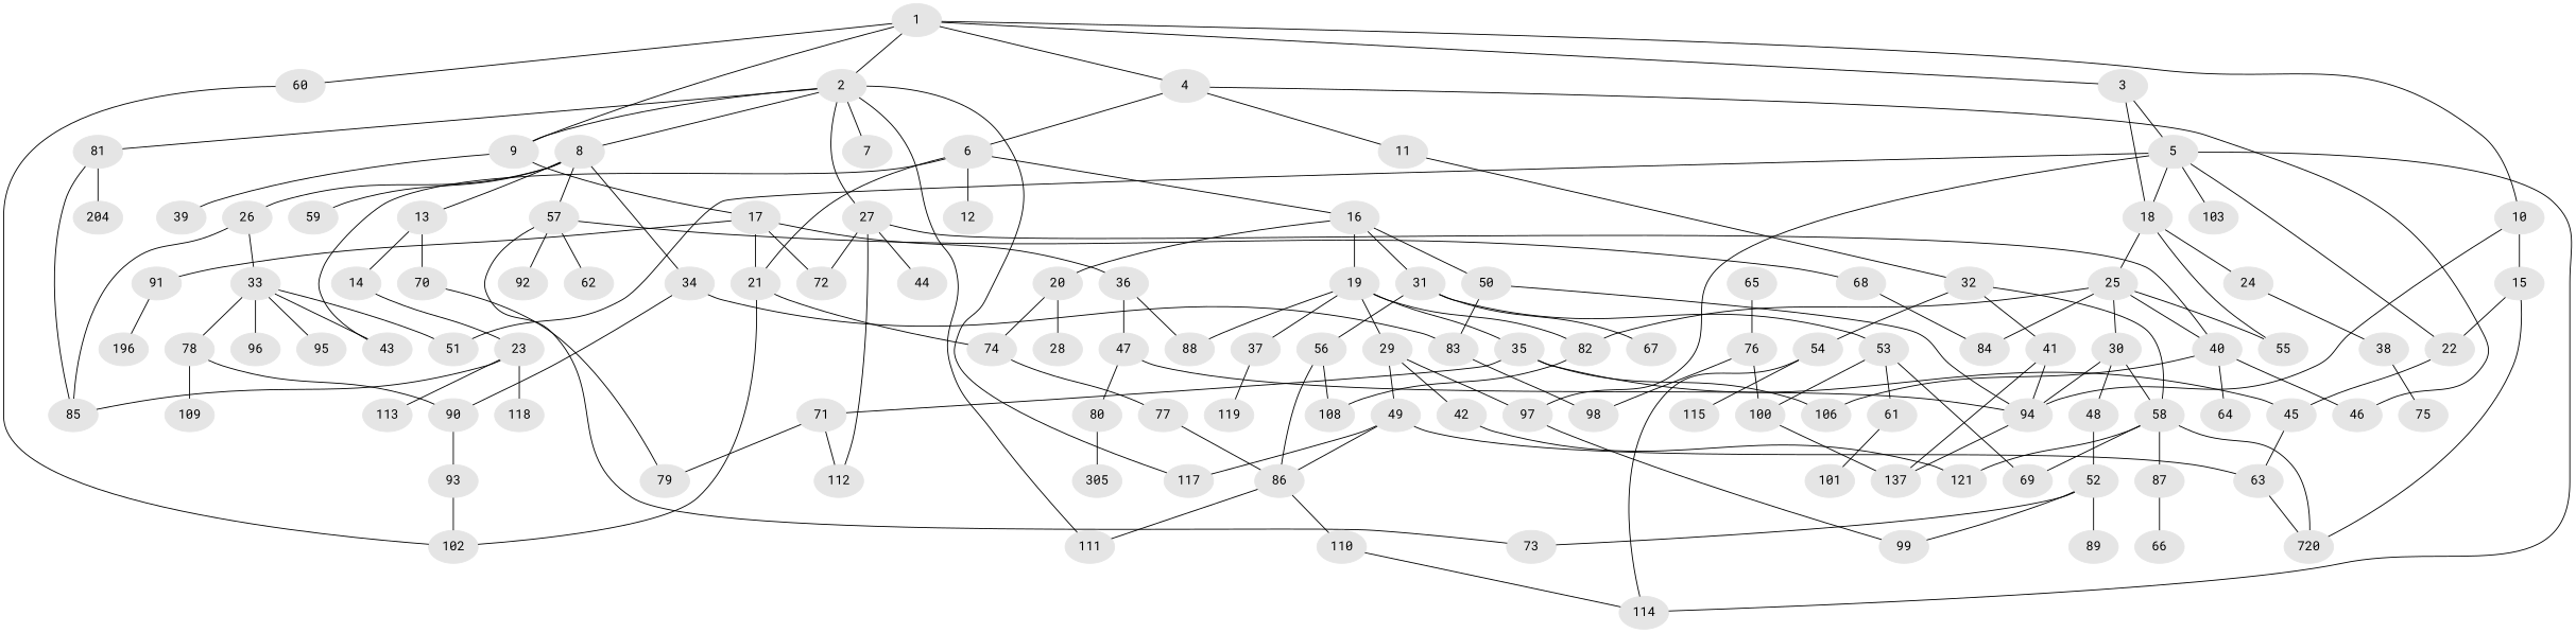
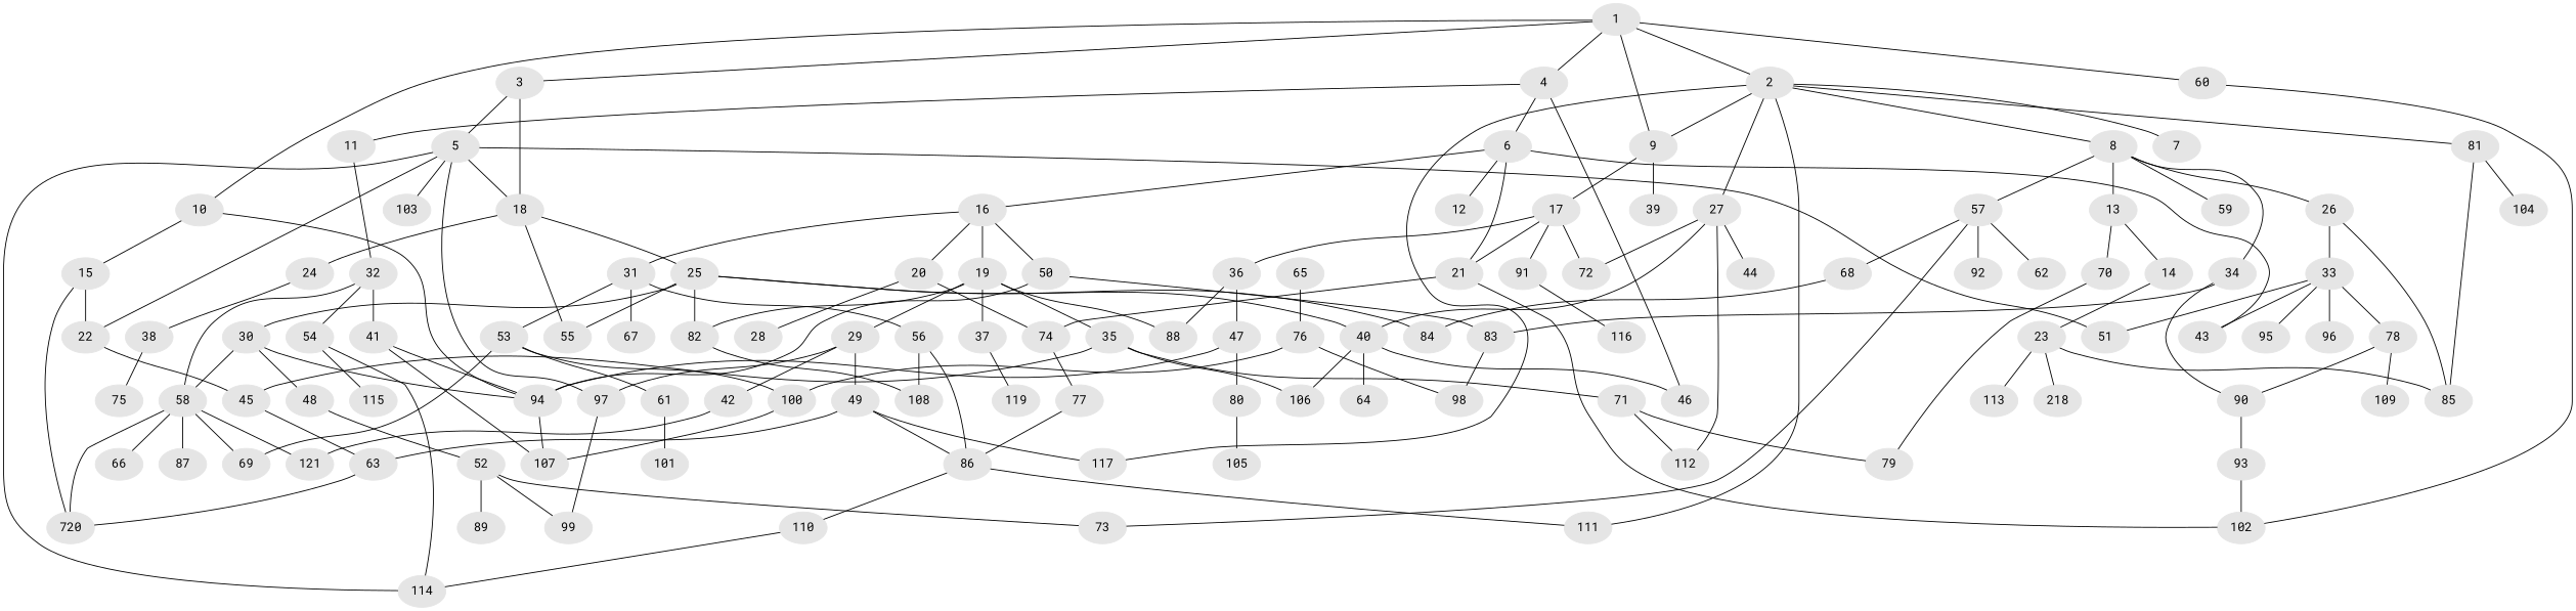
  graph {
    fontname="Roboto Mono"
    node [color=gray90 fontname="Roboto Mono" style=filled]
    edge [fontname="Roboto Mono"]
    1
    2
    3
    4
    9
    10
    60
    7
    8
    27
    81
    111
    117
    5
    18
    6
    11
    46
    17
    39
    15
    94
    102
    13
    26
    34
    57
    59
    72
    40
    44
    112
    85
-   104 [label=204]
+   104
    22
    51
    97
    103
    114
    24
    25
    55
    12
    16
    21
    43
    32
    45
    99
    19
    20
    31
    50
    74
    14
    70
    33
    83
    90
    73
    62
    68
    92
    36
    91
    n66 [label=720]
-   107 [label=137]
+   107
    58
    41
    54
    23
    79
    113
-   118
+   118 [label=218]
    29
    35
    37
    82
    88
    28
    53
    56
    67
    47
-   116 [label=196]
+   116
    38
    30
    84
    42
    49
    71
    106
    119
    108
    77
    63
    75
    65
    76
    48
    64
    78
    95
    96
    121
    86
    52
    69
    66
    87
    61
    100
    115
    109
    98
    93
    80
-   105 [label=305]
+   105
    89
    110
    101
    1 -- 2
    1 -- 3
    1 -- 4
    1 -- 9
    1 -- 10
    1 -- 60
    2 -- 9
    2 -- 7
    2 -- 8
    2 -- 27
    2 -- 81
    2 -- 111
    2 -- 117
    3 -- 5
    3 -- 18
    4 -- 6
    4 -- 11
    4 -- 46
    9 -- 17
    9 -- 39
    10 -- 15
    10 -- 94
    60 -- 102
    8 -- 13
    8 -- 26
    8 -- 34
    8 -- 57
    8 -- 59
    27 -- 72
    27 -- 40
    27 -- 44
    27 -- 112
    81 -- 85
    81 -- 104
    5 -- 18
    5 -- 22
    5 -- 51
    5 -- 97
    5 -- 103
    5 -- 114
    18 -- 24
    18 -- 25
    18 -- 55
    6 -- 12
    6 -- 16
    6 -- 21
    6 -- 43
    11 -- 32
    17 -- 72
    17 -- 21
    17 -- 36
    17 -- 91
    15 -- 22
    15 -- n66
    94 -- 107
    13 -- 14
    13 -- 70
    26 -- 85
    26 -- 33
    34 -- 83
    34 -- 90
    57 -- 73
    57 -- 62
    57 -- 68
    57 -- 92
    40 -- 46
    40 -- 106
    40 -- 64
    22 -- 45
    97 -- 99
    24 -- 38
    25 -- 40
    25 -- 55
    25 -- 82
    25 -- 30
    25 -- 84
    16 -- 19
    16 -- 20
    16 -- 31
    16 -- 50
    21 -- 102
    21 -- 74
    32 -- 58
    32 -- 41
    32 -- 54
    45 -- 63
    19 -- 29
    19 -- 35
    19 -- 37
    19 -- 82
    19 -- 88
    20 -- 74
    20 -- 28
    31 -- 53
    31 -- 56
    31 -- 67
    50 -- 94
    50 -- 83
    74 -- 77
    14 -- 23
    70 -- 79
    33 -- 51
    33 -- 43
    33 -- 78
    33 -- 95
    33 -- 96
    83 -- 98
    90 -- 93
    68 -- 84
    36 -- 88
    36 -- 47
    91 -- 116
    58 -- n66
    58 -- 121
    58 -- 69
-   87 -- 66
+   58 -- 66
    58 -- 87
    41 -- 94
    41 -- 107
    54 -- 114
    54 -- 115
    23 -- 85
    23 -- 113
    23 -- 118
    29 -- 97
    29 -- 42
    29 -- 49
    35 -- 45
    35 -- 71
    35 -- 106
    37 -- 119
    82 -- 108
    53 -- 69
    53 -- 61
    53 -- 100
    56 -- 108
    56 -- 86
    47 -- 94
    47 -- 80
    38 -- 75
    30 -- 94
    30 -- 58
    30 -- 48
    42 -- 121
    49 -- 117
    49 -- 63
    49 -- 86
    71 -- 112
    71 -- 79
    77 -- 86
    63 -- n66
    65 -- 76
    76 -- 100
    76 -- 98
    48 -- 52
    78 -- 90
    78 -- 109
    86 -- 111
    86 -- 110
    52 -- 99
    52 -- 73
    52 -- 89
    61 -- 101
    100 -- 107
    93 -- 102
    80 -- 105
    110 -- 114
  }
